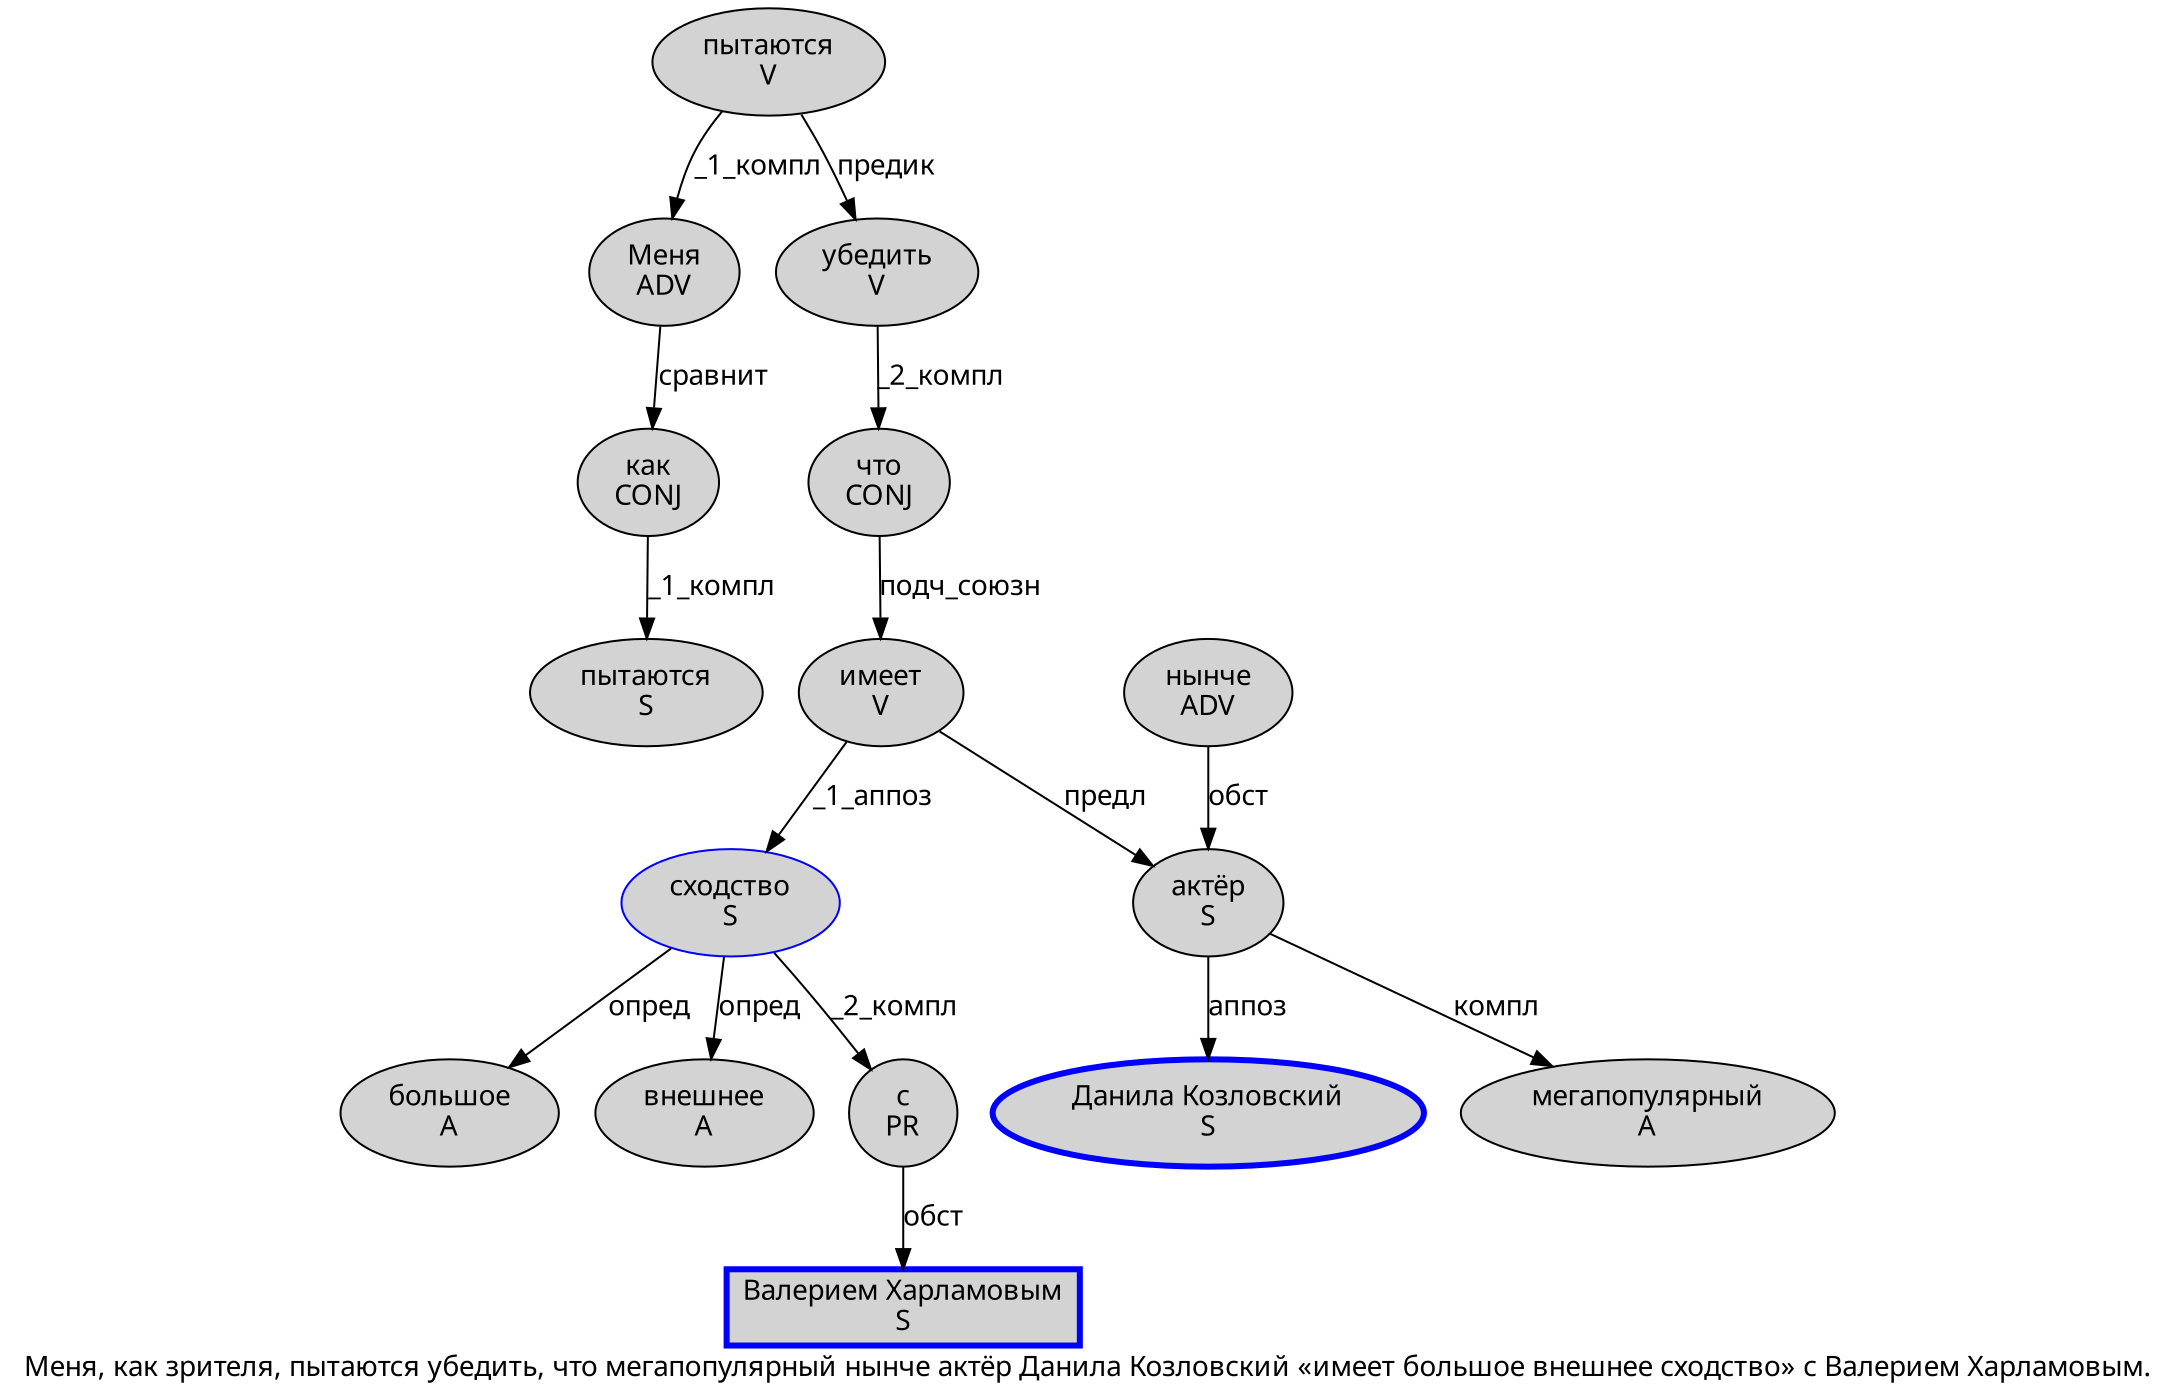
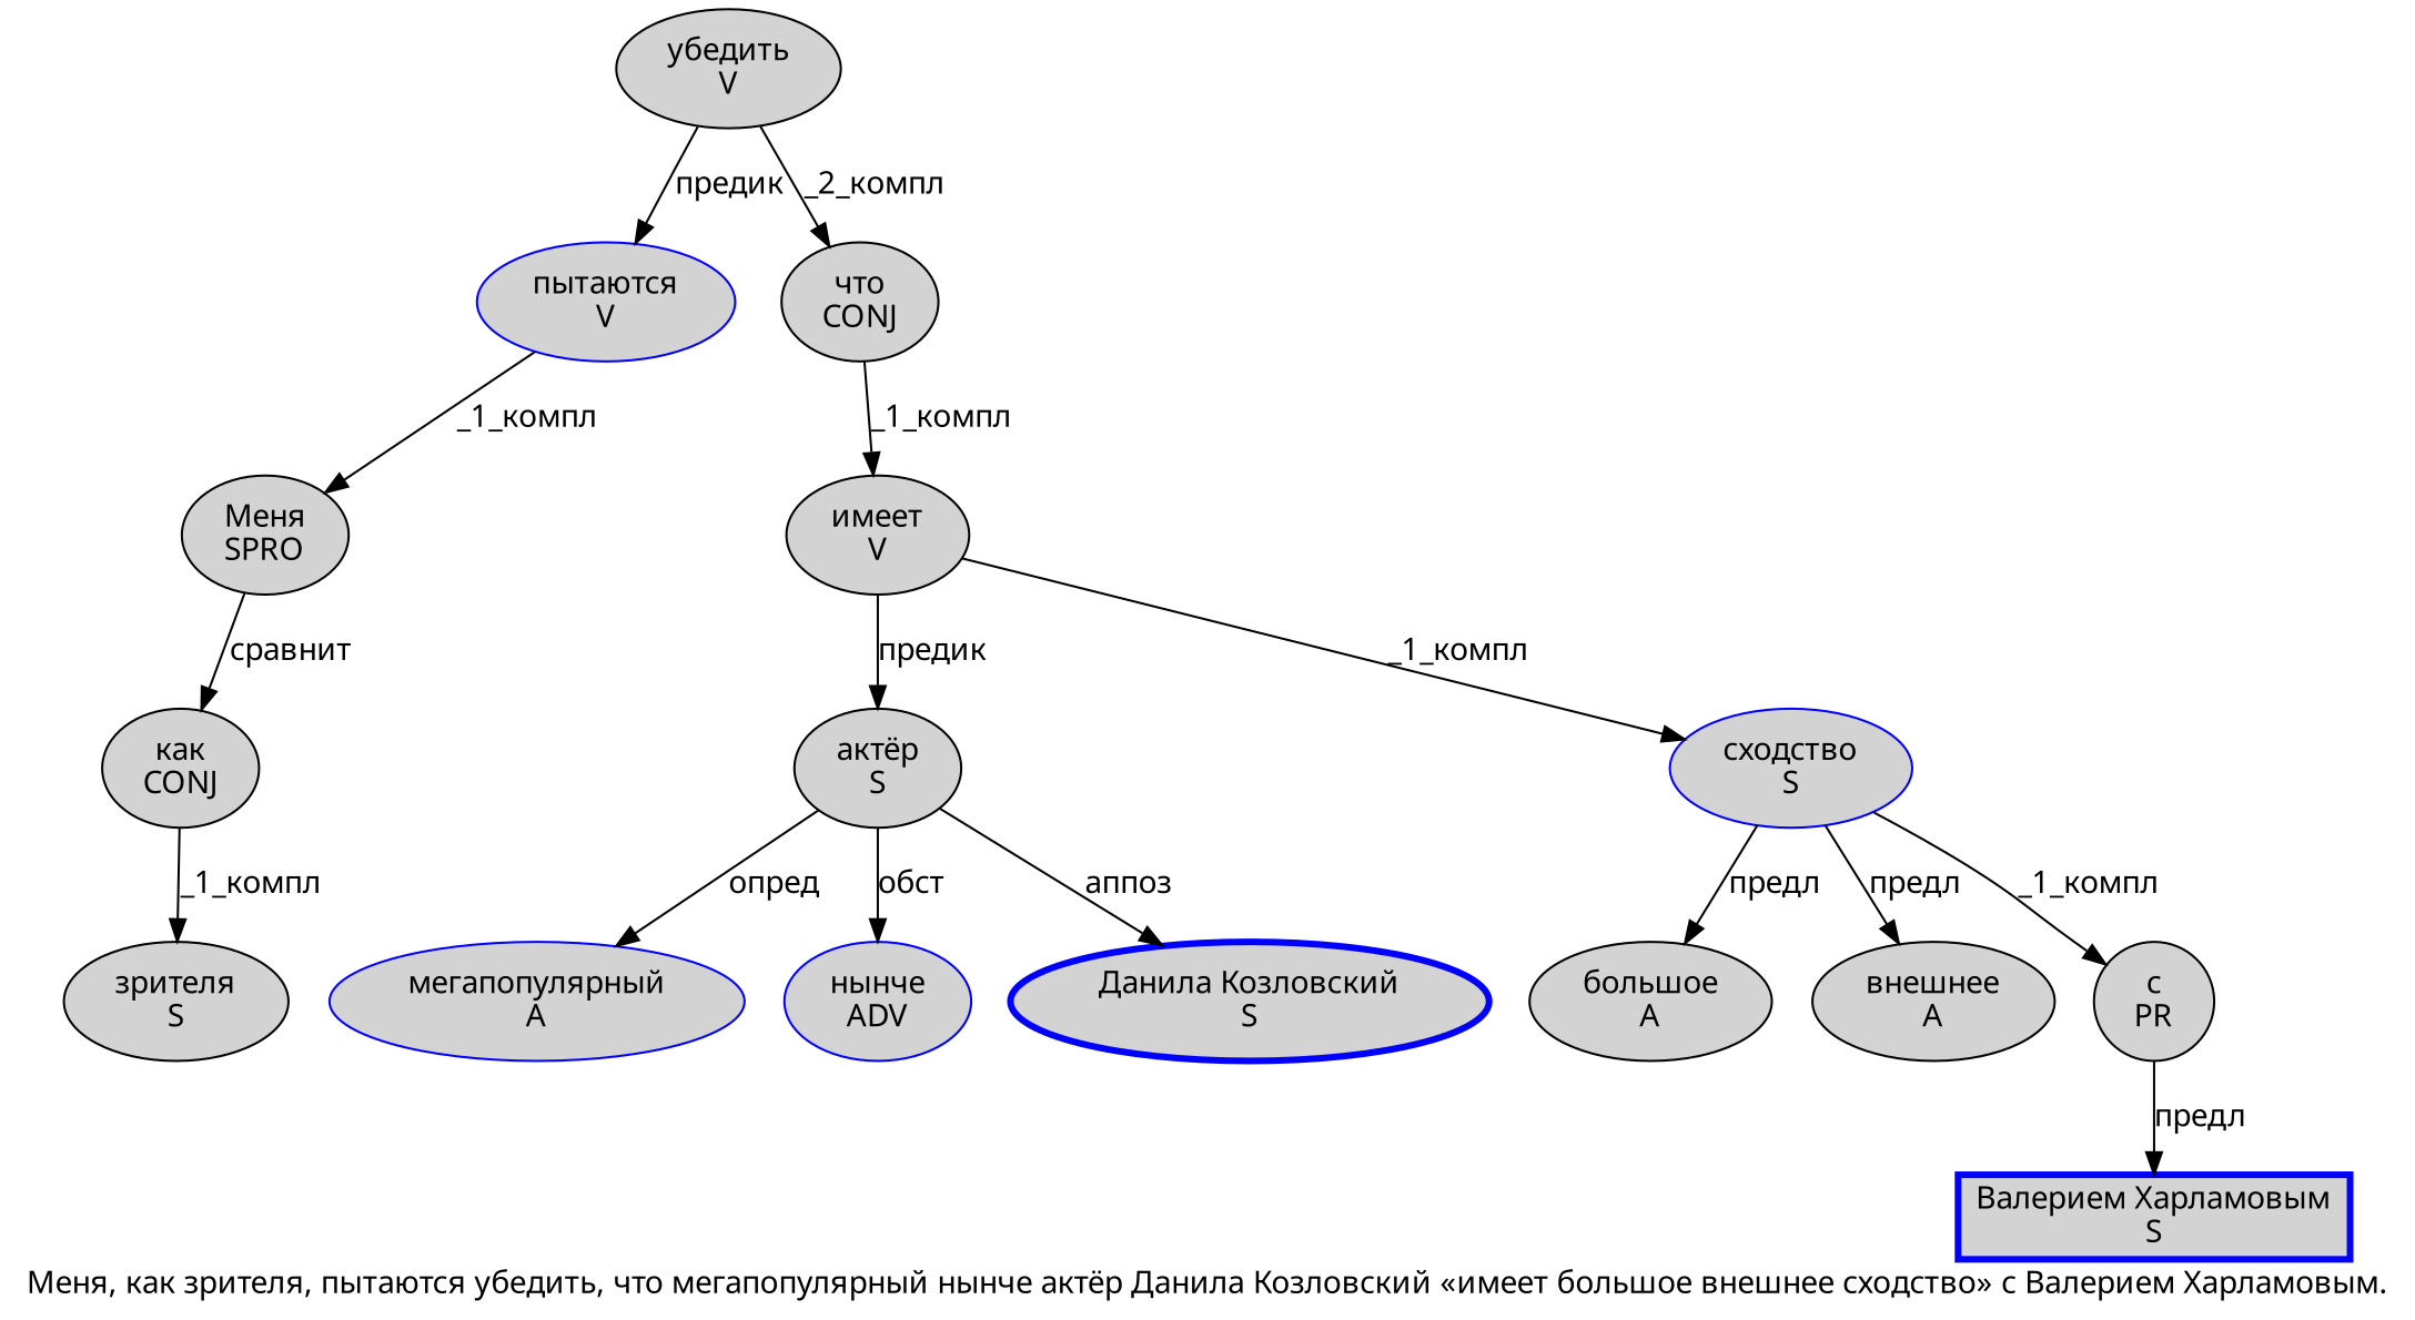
  digraph {
    fontname="Noto Sans"
    label="Меня, как зрителя, пытаются убедить, что мегапопулярный нынче актёр Данила Козловский «имеет большое внешнее сходство» с Валерием Харламовым."
    node [fillcolor=lightgray fontname="Noto Sans" penwidth=1 shape=ellipse style=filled]
    edge [fontname="Noto Sans"]
-   n1 [label="Меня\nADV"]
+   n1 [label="Меня\nSPRO"]
    n2 [label="как\nCONJ"]
-   n3 [label="пытаются\nS"]
-   n4 [label="пытаются\nV"]
+   n3 [label="зрителя\nS"]
+   n4 [label="пытаются\nV" color=blue]
    n5 [label="убедить\nV"]
    n6 [label="что\nCONJ"]
    n7 [label="имеет\nV"]
    n8 [label="актёр\nS"]
    n9 [color=blue label="сходство\nS"]
-   n10 [label="мегапопулярный\nA"]
-   n11 [label="нынче\nADV"]
+   n10 [label="мегапопулярный\nA" color=blue]
+   n11 [label="нынче\nADV" color=blue]
    n12 [color=blue label="Данила Козловский\nS" penwidth=3]
    n13 [label="большое\nA"]
    n14 [label="внешнее\nA"]
    n15 [label="с\nPR"]
    n16 [color=blue label="Валерием Харламовым\nS" penwidth=3 shape=box]
    n1 -> n2 [label="сравнит"]
    n2 -> n3 [label="_1_компл"]
    n4 -> n1 [label="_1_компл"]
-   n4 -> n5 [label="предик"]
+   n5 -> n4 [label="предик"]
    n5 -> n6 [label="_2_компл"]
-   n6 -> n7 [label="подч_союзн"]
-   n7 -> n8 [label="предл"]
-   n7 -> n9 [label="_1_аппоз"]
-   n8 -> n10 [label="компл"]
-   n11 -> n8 [label="обст"]
+   n6 -> n7 [label="_1_компл"]
+   n7 -> n8 [label="предик"]
+   n7 -> n9 [label="_1_компл"]
+   n8 -> n10 [label="опред"]
+   n8 -> n11 [label="обст"]
    n8 -> n12 [label="аппоз"]
-   n9 -> n13 [label="опред"]
-   n9 -> n14 [label="опред"]
-   n9 -> n15 [label="_2_компл"]
-   n15 -> n16 [label="обст"]
+   n9 -> n13 [label="предл"]
+   n9 -> n14 [label="предл"]
+   n9 -> n15 [label="_1_компл"]
+   n15 -> n16 [label="предл"]
  }
